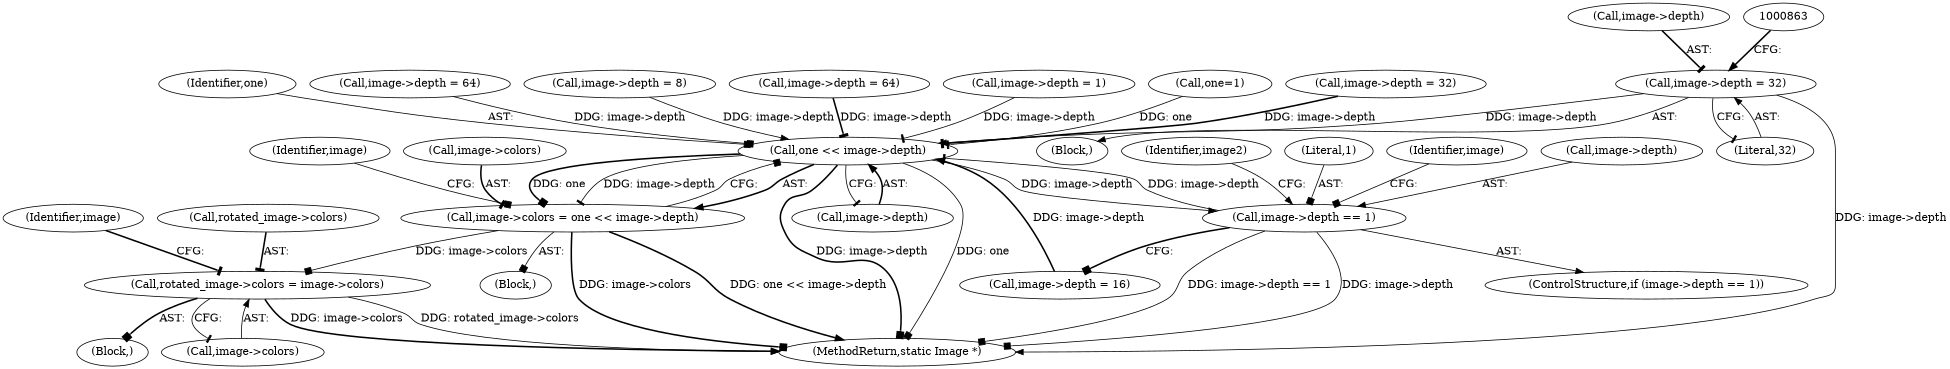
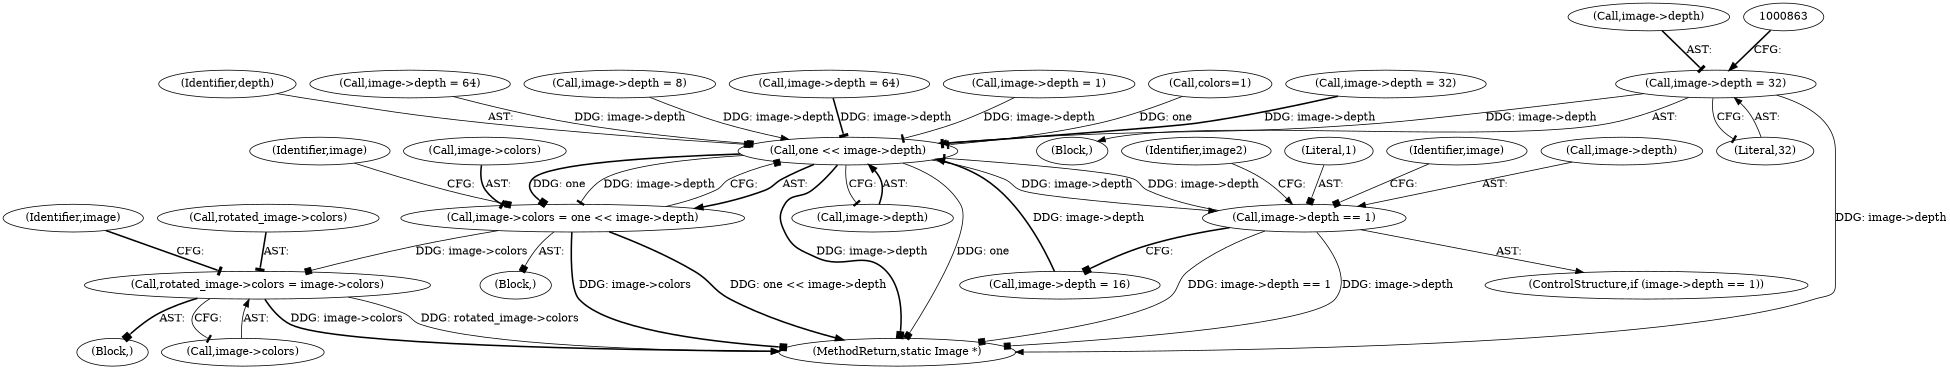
  digraph {
    edge [arrowhead=normal style=solid]
    n1 [label="(Call,image->depth = 32)"]
    n2 [label="(Call,one << image->depth)"]
    n3 [label="(Block,)"]
    n4 [label="(Literal,32)"]
    n5 [label="(MethodReturn,static Image *)"]
    n6 [label="(Call,image->colors = one << image->depth)"]
    n7 [label="(Call,image->depth == 1)"]
    n8 [label="(Call,image->depth)"]
    n9 [label="(Call,rotated_image->colors = image->colors)"]
    n10 [label="(Block,)"]
    n11 [label="(ControlStructure,if (image->depth == 1))"]
    n12 [label="(Call,image->depth = 16)"]
    n13 [label="(Call,image->colors)"]
    n14 [label="(Block,)"]
    n15 [label="(Literal,1)"]
    n16 [label="(Call,image->depth = 64)"]
    n17 [label="(Call,image->depth = 1)"]
-   n18 [label="(Call,one=1)"]
+   n18 [label="(Call,colors=1)"]
    n19 [label="(Call,image->depth = 32)"]
    n20 [label="(Identifier,image)"]
-   n21 [label="(Identifier,one)"]
+   n21 [label="(Identifier,depth)"]
    n22 [label="(Identifier,image)"]
    n23 [label="(Call,image->depth)"]
    n24 [label="(Call,rotated_image->colors)"]
    n25 [label="(Call,image->colors)"]
    n26 [label="(Identifier,image2)"]
    n27 [label="(Identifier,image)"]
    n28 [label="(Call,image->depth)"]
    n29 [label="(Call,image->depth = 64)"]
    n30 [label="(Call,image->depth = 8)"]
    1000863
    n1 -> n2 [label="DDG: image->depth"]
    n1 -> n3 [label="AST: "]
    n1 -> n4 [arrowhead=tee label="CFG: "]
    n1 -> n5 [label="DDG: image->depth"]
    n2 -> n5 [arrowhead=box label="DDG: image->depth" style=bold]
    n2 -> n5 [arrowhead=box label="DDG: one"]
    n2 -> n6 [label="AST: " style=bold]
    n2 -> n6 [arrowhead=box label="DDG: one" style=bold]
    n2 -> n6 [arrowhead=tee label="DDG: image->depth"]
    n2 -> n7 [label="DDG: image->depth"]
    n2 -> n8 [arrowhead=tee label="CFG: "]
    n4 -> n1 [label="AST: "]
    n6 -> n2 [arrowhead=box label="CFG: "]
    n6 -> n5 [label="DDG: one << image->depth" style=bold]
    n6 -> n5 [arrowhead=box label="DDG: image->colors" style=bold]
    n6 -> n9 [arrowhead=box label="DDG: image->colors"]
    n6 -> n10 [arrowhead=box label="AST: "]
    n7 -> n2 [arrowhead=tee label="DDG: image->depth"]
    n7 -> n5 [arrowhead=box label="DDG: image->depth"]
    n7 -> n5 [arrowhead=box label="DDG: image->depth == 1"]
    n7 -> n11 [label="AST: "]
    n7 -> n12 [arrowhead=box label="CFG: " style=bold]
    n8 -> n2 [label="AST: " style=bold]
    n9 -> n5 [label="DDG: image->colors" style=bold]
    n9 -> n5 [label="DDG: rotated_image->colors"]
    n9 -> n13 [arrowhead=tee label="CFG: "]
    n9 -> n14 [arrowhead=box label="AST: " style=bold]
    n12 -> n2 [label="DDG: image->depth" style=bold]
    n13 -> n9 [label="AST: "]
    n15 -> n7 [arrowhead=box label="AST: "]
    n16 -> n2 [arrowhead=tee label="DDG: image->depth" style=bold]
    n17 -> n2 [arrowhead=tee label="DDG: image->depth"]
    n18 -> n2 [arrowhead=tee label="DDG: one"]
    n19 -> n2 [arrowhead=tee label="DDG: image->depth" style=bold]
    n20 -> n7 [arrowhead=box label="CFG: "]
    n21 -> n2 [arrowhead=box label="AST: "]
    n22 -> n9 [arrowhead=tee label="CFG: " style=bold]
    n23 -> n7 [label="AST: "]
    n24 -> n9 [arrowhead=tee label="AST: " style=bold]
    n25 -> n6 [arrowhead=tee label="AST: " style=bold]
    n26 -> n7 [label="CFG: "]
    n27 -> n6 [arrowhead=box label="CFG: "]
    n28 -> n1 [arrowhead=tee label="AST: " style=bold]
    n29 -> n2 [arrowhead=box label="DDG: image->depth"]
    n30 -> n2 [label="DDG: image->depth"]
    1000863 -> n1 [label="CFG: " style=bold]
  }
